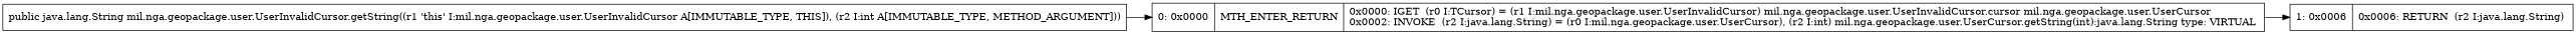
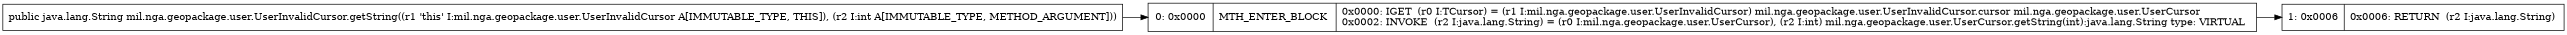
  digraph {
    rankdir=LR
    node [shape=record]
-   n1 [label="{0\:\ 0x0000|MTH_ENTER_RETURN\l|0x0000: IGET  (r0 I:TCursor) = (r1 I:mil.nga.geopackage.user.UserInvalidCursor) mil.nga.geopackage.user.UserInvalidCursor.cursor mil.nga.geopackage.user.UserCursor \l0x0002: INVOKE  (r2 I:java.lang.String) = (r0 I:mil.nga.geopackage.user.UserCursor), (r2 I:int) mil.nga.geopackage.user.UserCursor.getString(int):java.lang.String type: VIRTUAL \l}"]
+   n1 [label="{0\:\ 0x0000|MTH_ENTER_BLOCK\l|0x0000: IGET  (r0 I:TCursor) = (r1 I:mil.nga.geopackage.user.UserInvalidCursor) mil.nga.geopackage.user.UserInvalidCursor.cursor mil.nga.geopackage.user.UserCursor \l0x0002: INVOKE  (r2 I:java.lang.String) = (r0 I:mil.nga.geopackage.user.UserCursor), (r2 I:int) mil.nga.geopackage.user.UserCursor.getString(int):java.lang.String type: VIRTUAL \l}"]
    n2 [label="{1\:\ 0x0006|0x0006: RETURN  (r2 I:java.lang.String) \l}"]
    n3 [label="{public java.lang.String mil.nga.geopackage.user.UserInvalidCursor.getString((r1 'this' I:mil.nga.geopackage.user.UserInvalidCursor A[IMMUTABLE_TYPE, THIS]), (r2 I:int A[IMMUTABLE_TYPE, METHOD_ARGUMENT])) }"]
    n1 -> n2
    n3 -> n1
  }
